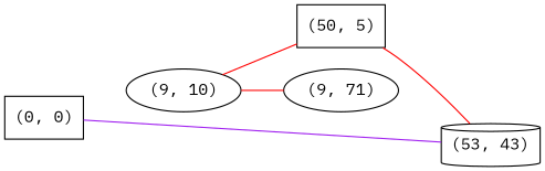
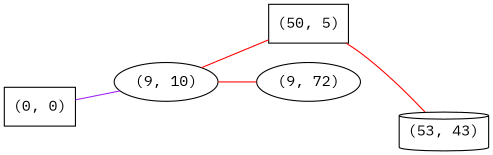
  graph {
    fontname="IBM Plex Mono"
    rankdir=LR
    node [fontname="IBM Plex Mono" shape=box]
    edge [color=red fontname="IBM Plex Mono" weight=1]
    "(0, 0)"
    "(9, 10)" [shape=ellipse]
    n3 [label="(50, 5)"]
-   "(9, 71)" [shape=ellipse]
+   "(9, 71)" [shape=ellipse label="(9, 72)"]
    "(53, 43)" [shape=cylinder]
-   "(0, 0)" -- "(53, 43)" [color=purple weight=4]
+   "(0, 0)" -- "(9, 10)" [color=purple weight=4]
    "(9, 10)" -- n3
    "(9, 10)" -- "(9, 71)"
    n3 -- "(53, 43)"
  }
